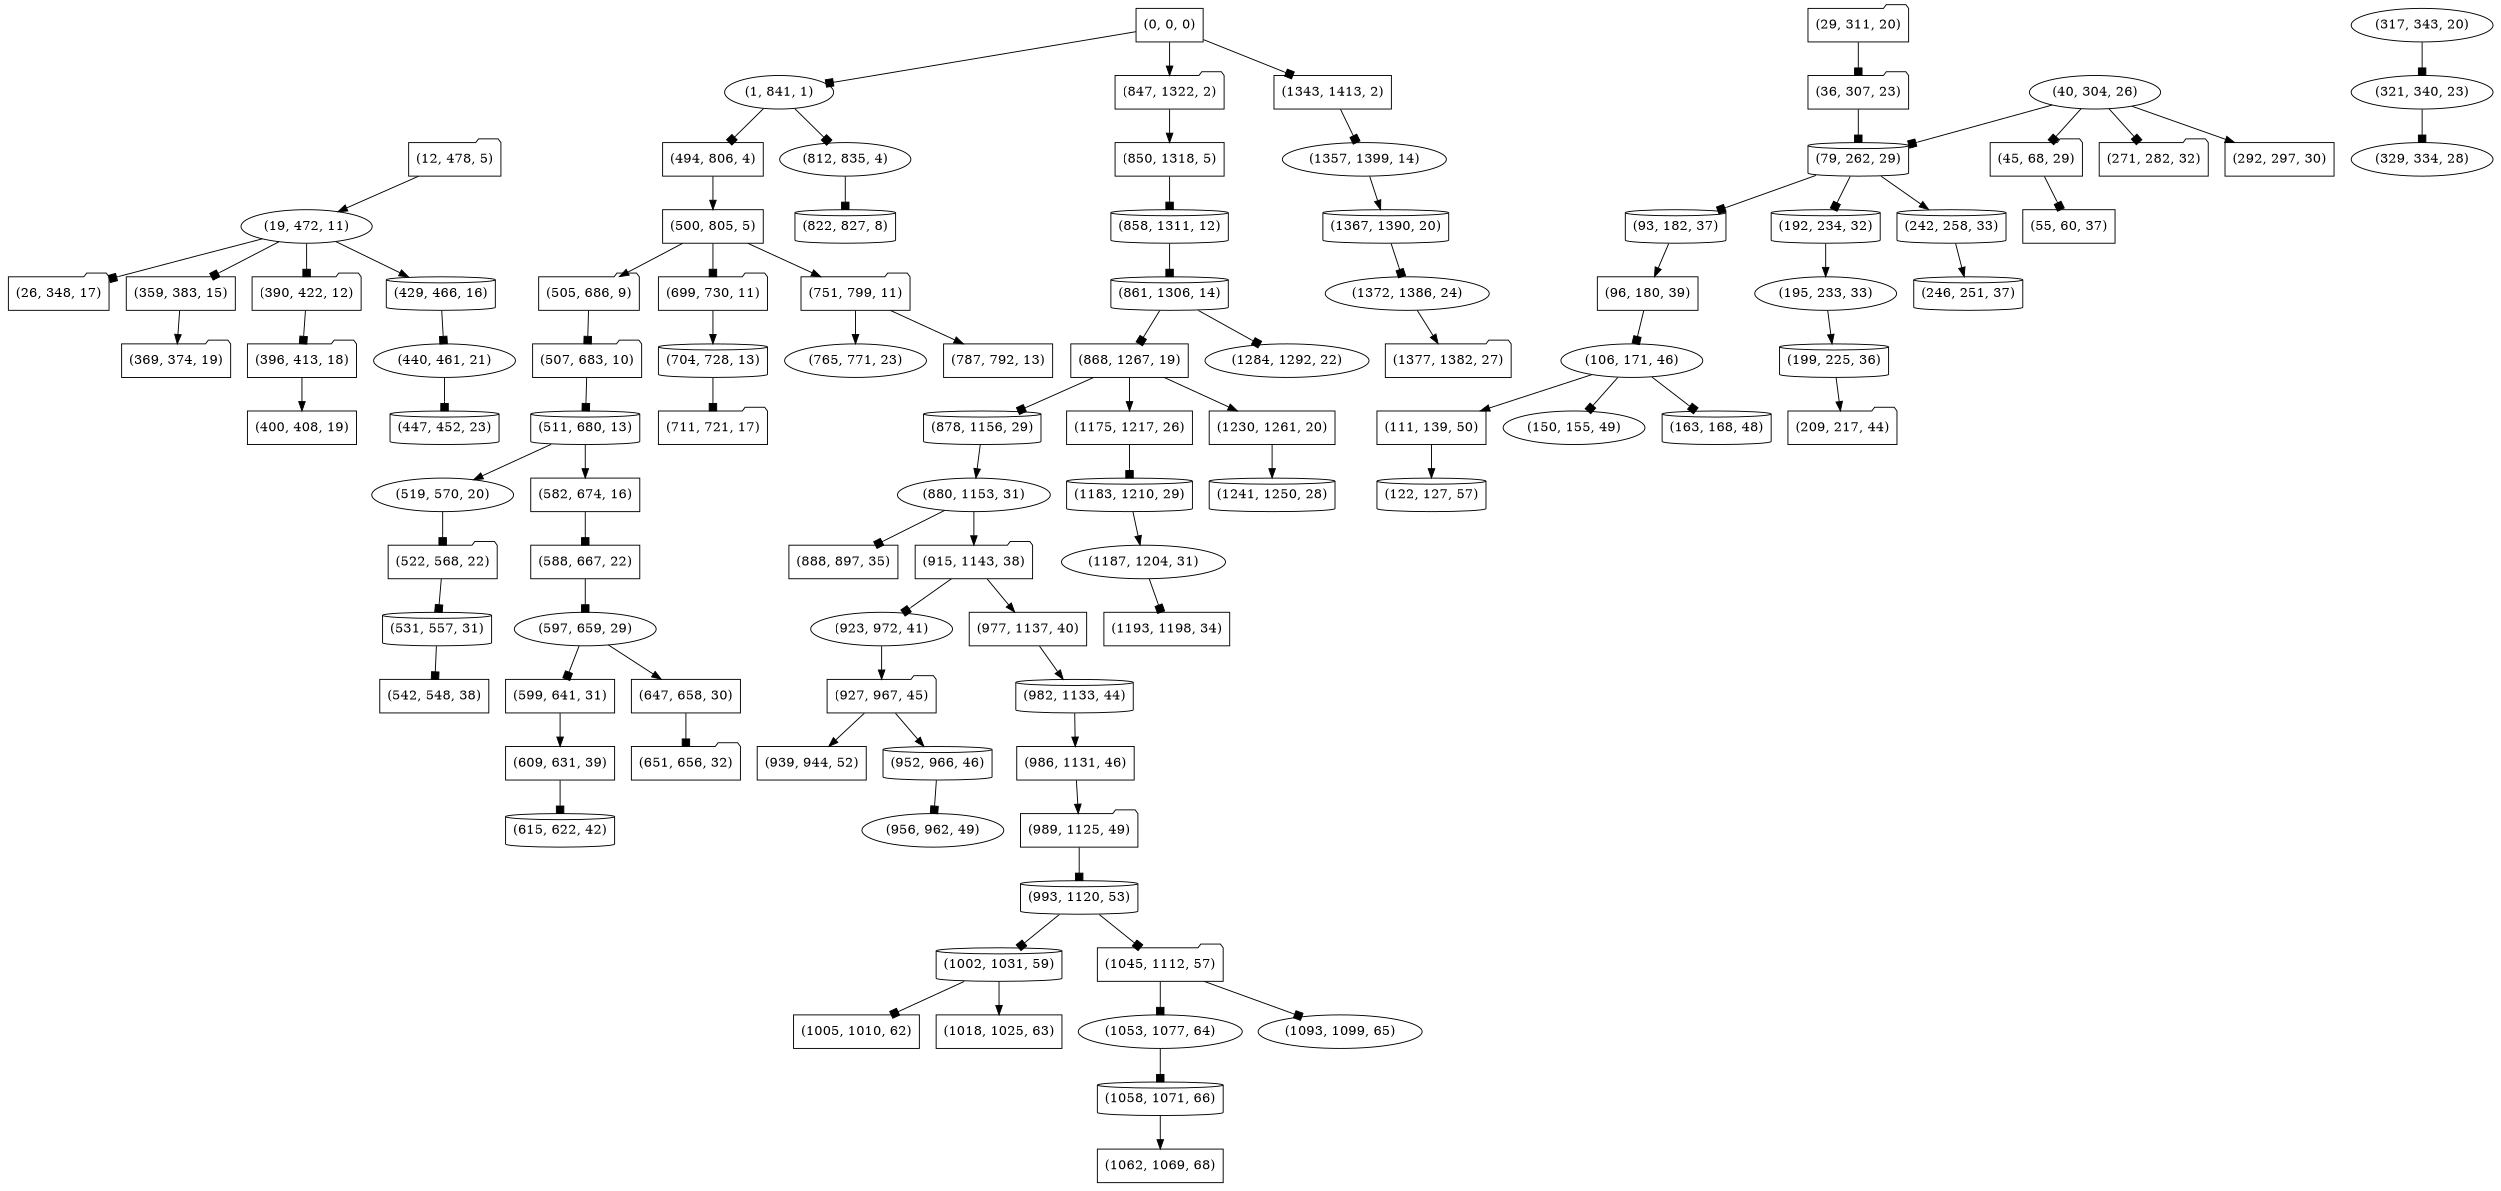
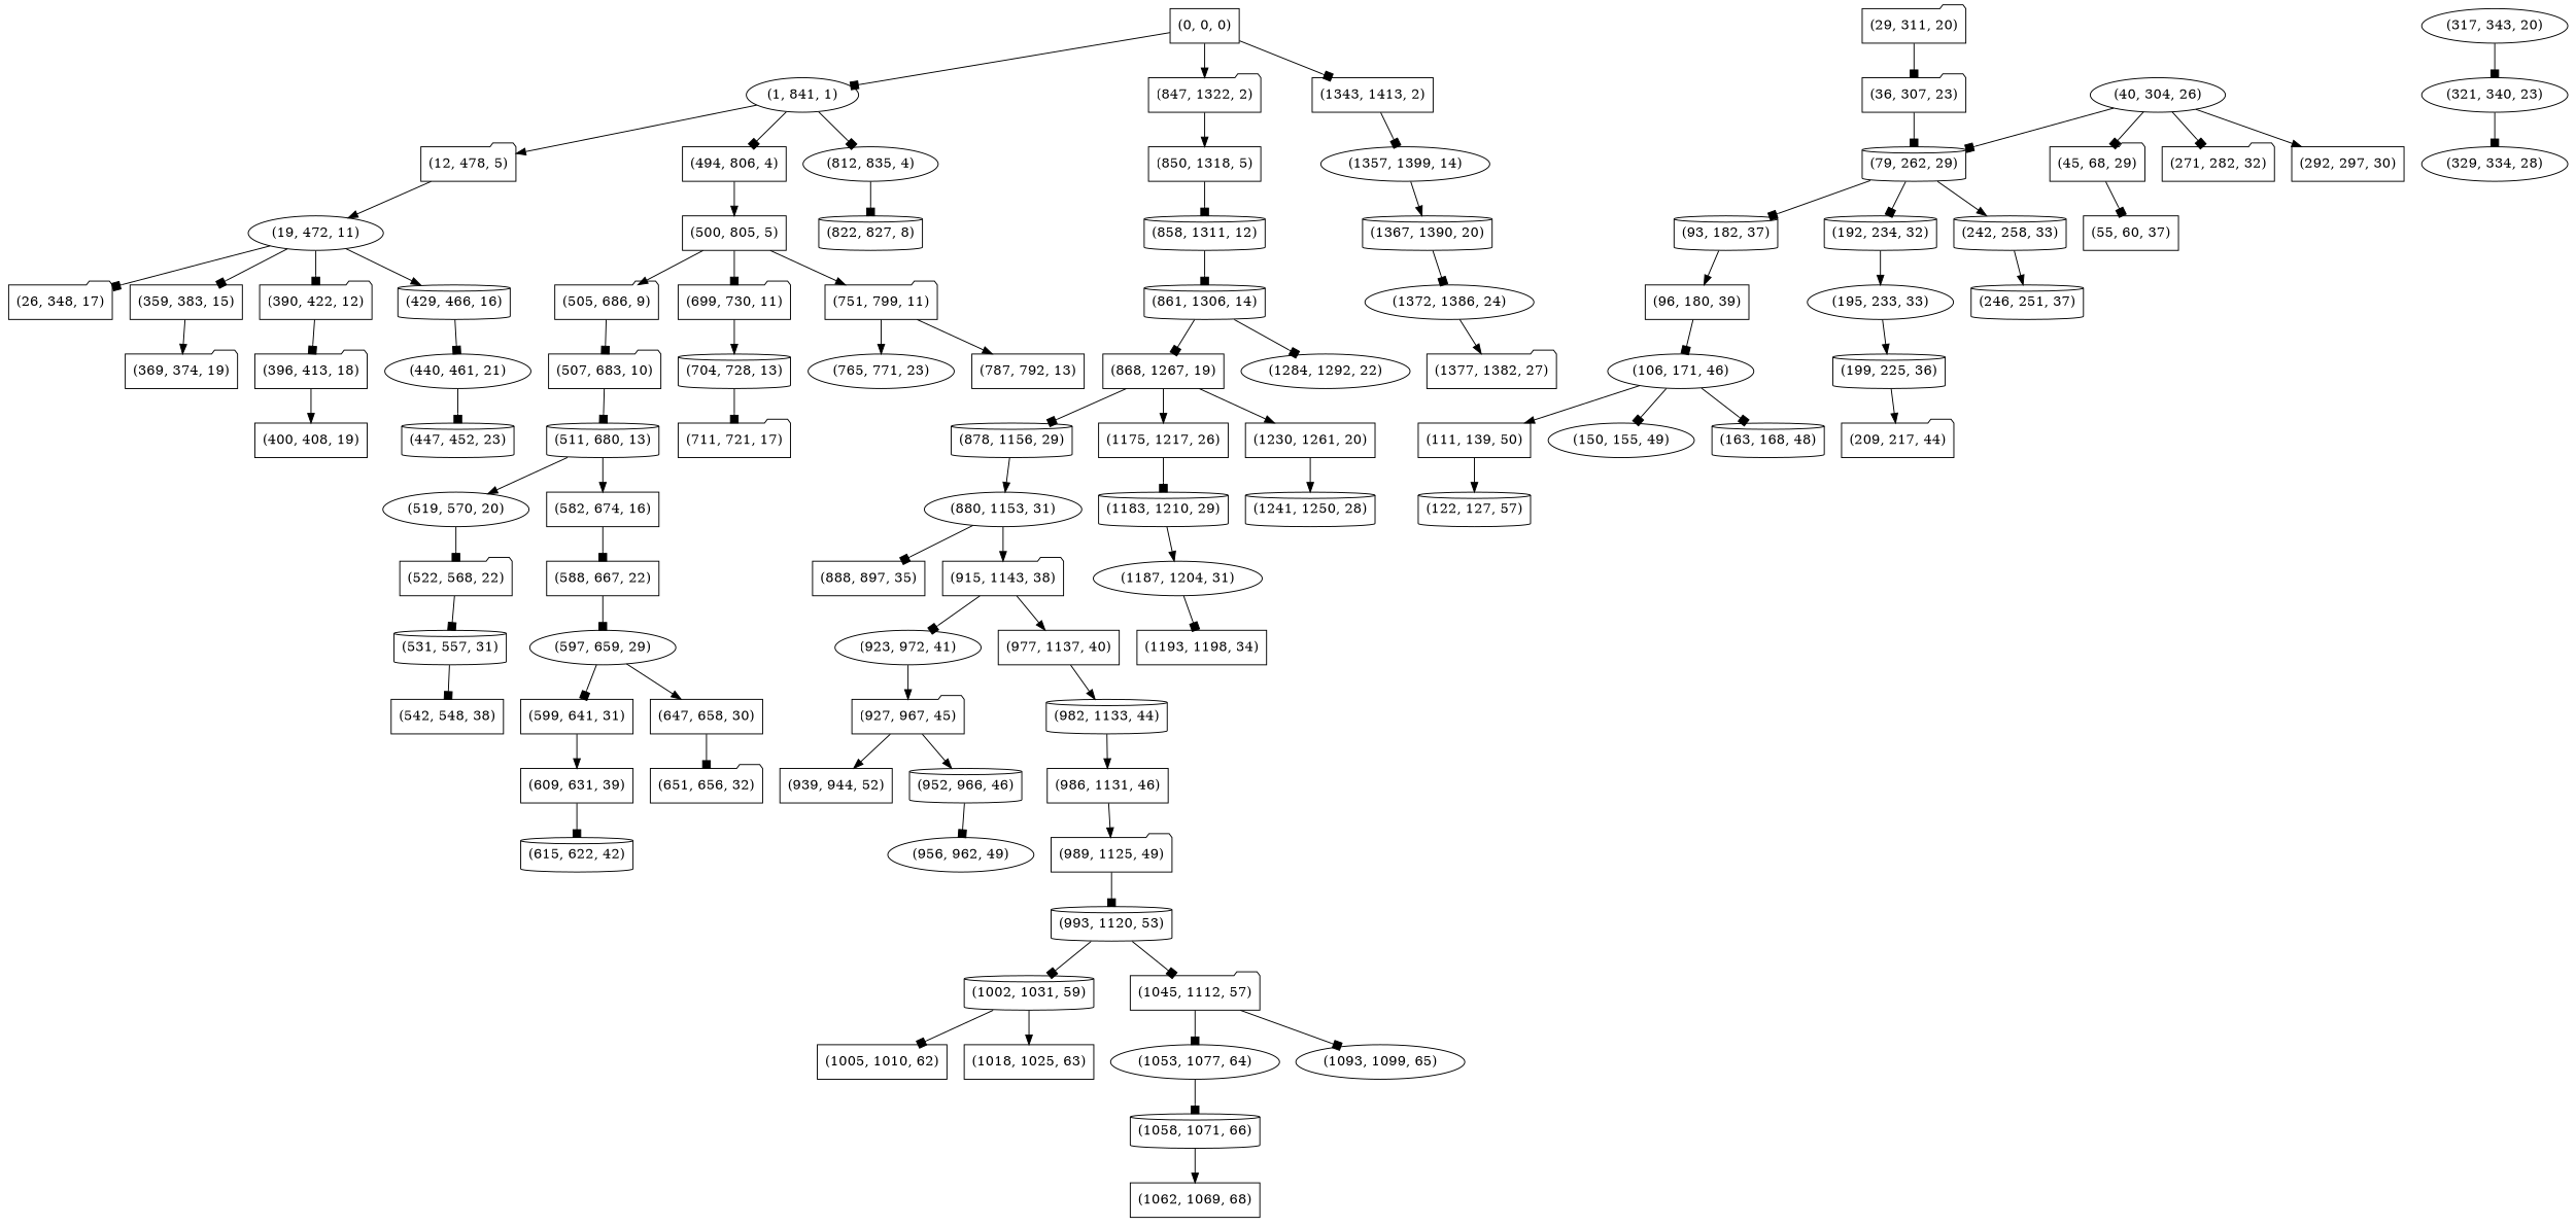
  digraph {
    node [shape=box]
    edge [arrowhead=box]
    "(1, 841, 1)" [shape=ellipse]
    "(0, 0, 0)"
    "(847, 1322, 2)" [shape=folder]
    "(1343, 1413, 2)"
    "(12, 478, 5)" [shape=folder]
    "(494, 806, 4)"
    "(812, 835, 4)" [shape=ellipse]
    "(850, 1318, 5)"
    "(1357, 1399, 14)" [shape=ellipse]
    "(19, 472, 11)" [shape=ellipse]
    "(500, 805, 5)"
    "(822, 827, 8)" [shape=cylinder]
    "(26, 348, 17)" [shape=folder]
    "(359, 383, 15)"
    "(390, 422, 12)" [shape=folder]
    "(429, 466, 16)" [shape=cylinder]
    "(369, 374, 19)" [shape=folder]
    "(396, 413, 18)" [shape=folder]
    "(440, 461, 21)" [shape=ellipse]
    "(29, 311, 20)" [shape=folder]
    "(36, 307, 23)" [shape=folder]
    "(317, 343, 20)" [shape=ellipse]
    "(321, 340, 23)" [shape=ellipse]
    "(79, 262, 29)" [shape=cylinder]
    "(40, 304, 26)" [shape=ellipse]
    "(45, 68, 29)" [shape=folder]
    "(271, 282, 32)" [shape=folder]
    "(292, 297, 30)"
    "(55, 60, 37)"
    "(93, 182, 37)" [shape=cylinder]
    "(192, 234, 32)" [shape=cylinder]
    "(242, 258, 33)" [shape=cylinder]
    "(96, 180, 39)"
    "(195, 233, 33)" [shape=ellipse]
    "(246, 251, 37)" [shape=cylinder]
    "(106, 171, 46)" [shape=ellipse]
    "(111, 139, 50)"
    "(150, 155, 49)" [shape=ellipse]
    "(163, 168, 48)" [shape=cylinder]
    "(122, 127, 57)" [shape=cylinder]
    "(199, 225, 36)" [shape=cylinder]
    "(209, 217, 44)" [shape=folder]
    "(329, 334, 28)" [shape=ellipse]
    "(400, 408, 19)"
    "(447, 452, 23)" [shape=cylinder]
    "(505, 686, 9)" [shape=folder]
    "(699, 730, 11)" [shape=folder]
    "(751, 799, 11)" [shape=folder]
    "(507, 683, 10)" [shape=folder]
    "(704, 728, 13)" [shape=cylinder]
    "(765, 771, 23)" [shape=ellipse]
    "(787, 792, 13)"
    "(511, 680, 13)" [shape=cylinder]
    "(519, 570, 20)" [shape=ellipse]
    "(582, 674, 16)"
    "(522, 568, 22)" [shape=folder]
    "(588, 667, 22)"
    "(531, 557, 31)" [shape=cylinder]
    "(542, 548, 38)"
    "(597, 659, 29)" [shape=ellipse]
    "(599, 641, 31)"
    "(647, 658, 30)"
    "(609, 631, 39)"
    "(651, 656, 32)" [shape=folder]
    "(615, 622, 42)" [shape=cylinder]
    "(711, 721, 17)" [shape=folder]
    "(858, 1311, 12)" [shape=cylinder]
    "(861, 1306, 14)" [shape=cylinder]
    "(868, 1267, 19)"
    "(1284, 1292, 22)" [shape=ellipse]
    "(878, 1156, 29)" [shape=cylinder]
    "(1175, 1217, 26)"
    "(1230, 1261, 20)"
    "(880, 1153, 31)" [shape=ellipse]
    "(1183, 1210, 29)" [shape=cylinder]
    "(1241, 1250, 28)" [shape=cylinder]
    "(888, 897, 35)"
    "(915, 1143, 38)" [shape=folder]
    "(923, 972, 41)" [shape=ellipse]
    "(977, 1137, 40)"
    "(927, 967, 45)" [shape=folder]
    "(982, 1133, 44)" [shape=cylinder]
    "(939, 944, 52)"
    "(952, 966, 46)" [shape=cylinder]
    "(956, 962, 49)" [shape=ellipse]
    "(986, 1131, 46)"
    "(989, 1125, 49)" [shape=folder]
    "(993, 1120, 53)" [shape=cylinder]
    "(1002, 1031, 59)" [shape=cylinder]
    "(1045, 1112, 57)" [shape=folder]
    "(1005, 1010, 62)"
    "(1018, 1025, 63)"
    "(1053, 1077, 64)" [shape=ellipse]
    "(1093, 1099, 65)" [shape=ellipse]
    "(1058, 1071, 66)" [shape=cylinder]
    "(1062, 1069, 68)"
    "(1187, 1204, 31)" [shape=ellipse]
    "(1193, 1198, 34)"
    "(1367, 1390, 20)" [shape=cylinder]
    "(1372, 1386, 24)" [shape=ellipse]
    "(1377, 1382, 27)" [shape=folder]
+   "(1, 841, 1)" -> "(12, 478, 5)" [arrowhead=normal]
    "(1, 841, 1)" -> "(494, 806, 4)"
    "(1, 841, 1)" -> "(812, 835, 4)"
    "(0, 0, 0)" -> "(1, 841, 1)"
    "(0, 0, 0)" -> "(847, 1322, 2)" [arrowhead=normal]
    "(0, 0, 0)" -> "(1343, 1413, 2)"
    "(847, 1322, 2)" -> "(850, 1318, 5)" [arrowhead=normal]
    "(1343, 1413, 2)" -> "(1357, 1399, 14)"
    "(12, 478, 5)" -> "(19, 472, 11)" [arrowhead=normal]
    "(494, 806, 4)" -> "(500, 805, 5)" [arrowhead=normal]
    "(812, 835, 4)" -> "(822, 827, 8)"
    "(850, 1318, 5)" -> "(858, 1311, 12)"
    "(1357, 1399, 14)" -> "(1367, 1390, 20)" [arrowhead=normal]
    "(19, 472, 11)" -> "(26, 348, 17)"
    "(19, 472, 11)" -> "(359, 383, 15)"
    "(19, 472, 11)" -> "(390, 422, 12)"
    "(19, 472, 11)" -> "(429, 466, 16)" [arrowhead=normal]
    "(500, 805, 5)" -> "(505, 686, 9)" [arrowhead=normal]
    "(500, 805, 5)" -> "(699, 730, 11)"
    "(500, 805, 5)" -> "(751, 799, 11)" [arrowhead=normal]
    "(359, 383, 15)" -> "(369, 374, 19)" [arrowhead=normal]
    "(390, 422, 12)" -> "(396, 413, 18)"
    "(429, 466, 16)" -> "(440, 461, 21)"
    "(396, 413, 18)" -> "(400, 408, 19)" [arrowhead=normal]
    "(440, 461, 21)" -> "(447, 452, 23)"
    "(29, 311, 20)" -> "(36, 307, 23)"
    "(36, 307, 23)" -> "(79, 262, 29)"
    "(317, 343, 20)" -> "(321, 340, 23)"
    "(321, 340, 23)" -> "(329, 334, 28)"
    "(79, 262, 29)" -> "(93, 182, 37)"
    "(79, 262, 29)" -> "(192, 234, 32)"
    "(79, 262, 29)" -> "(242, 258, 33)" [arrowhead=normal]
    "(40, 304, 26)" -> "(79, 262, 29)"
    "(40, 304, 26)" -> "(45, 68, 29)"
    "(40, 304, 26)" -> "(271, 282, 32)"
    "(40, 304, 26)" -> "(292, 297, 30)" [arrowhead=normal]
    "(45, 68, 29)" -> "(55, 60, 37)"
    "(93, 182, 37)" -> "(96, 180, 39)" [arrowhead=normal]
    "(192, 234, 32)" -> "(195, 233, 33)" [arrowhead=normal]
    "(242, 258, 33)" -> "(246, 251, 37)" [arrowhead=normal]
    "(96, 180, 39)" -> "(106, 171, 46)"
    "(195, 233, 33)" -> "(199, 225, 36)" [arrowhead=normal]
    "(106, 171, 46)" -> "(111, 139, 50)" [arrowhead=normal]
    "(106, 171, 46)" -> "(150, 155, 49)"
    "(106, 171, 46)" -> "(163, 168, 48)"
    "(111, 139, 50)" -> "(122, 127, 57)" [arrowhead=normal]
    "(199, 225, 36)" -> "(209, 217, 44)" [arrowhead=normal]
    "(505, 686, 9)" -> "(507, 683, 10)"
    "(699, 730, 11)" -> "(704, 728, 13)" [arrowhead=normal]
    "(751, 799, 11)" -> "(765, 771, 23)" [arrowhead=normal]
    "(751, 799, 11)" -> "(787, 792, 13)" [arrowhead=normal]
    "(507, 683, 10)" -> "(511, 680, 13)"
    "(704, 728, 13)" -> "(711, 721, 17)"
    "(511, 680, 13)" -> "(519, 570, 20)" [arrowhead=normal]
    "(511, 680, 13)" -> "(582, 674, 16)" [arrowhead=normal]
    "(519, 570, 20)" -> "(522, 568, 22)"
    "(582, 674, 16)" -> "(588, 667, 22)"
    "(522, 568, 22)" -> "(531, 557, 31)"
    "(588, 667, 22)" -> "(597, 659, 29)"
    "(531, 557, 31)" -> "(542, 548, 38)"
    "(597, 659, 29)" -> "(599, 641, 31)"
    "(597, 659, 29)" -> "(647, 658, 30)" [arrowhead=normal]
    "(599, 641, 31)" -> "(609, 631, 39)" [arrowhead=normal]
    "(647, 658, 30)" -> "(651, 656, 32)"
    "(609, 631, 39)" -> "(615, 622, 42)"
    "(858, 1311, 12)" -> "(861, 1306, 14)"
    "(861, 1306, 14)" -> "(868, 1267, 19)"
    "(861, 1306, 14)" -> "(1284, 1292, 22)"
    "(868, 1267, 19)" -> "(878, 1156, 29)"
    "(868, 1267, 19)" -> "(1175, 1217, 26)" [arrowhead=normal]
    "(868, 1267, 19)" -> "(1230, 1261, 20)" [arrowhead=normal]
    "(878, 1156, 29)" -> "(880, 1153, 31)" [arrowhead=normal]
    "(1175, 1217, 26)" -> "(1183, 1210, 29)"
    "(1230, 1261, 20)" -> "(1241, 1250, 28)" [arrowhead=normal]
    "(880, 1153, 31)" -> "(888, 897, 35)"
    "(880, 1153, 31)" -> "(915, 1143, 38)" [arrowhead=normal]
    "(1183, 1210, 29)" -> "(1187, 1204, 31)" [arrowhead=normal]
    "(915, 1143, 38)" -> "(923, 972, 41)"
    "(915, 1143, 38)" -> "(977, 1137, 40)" [arrowhead=normal]
    "(923, 972, 41)" -> "(927, 967, 45)" [arrowhead=normal]
    "(977, 1137, 40)" -> "(982, 1133, 44)" [arrowhead=normal]
    "(927, 967, 45)" -> "(939, 944, 52)" [arrowhead=normal]
    "(927, 967, 45)" -> "(952, 966, 46)" [arrowhead=normal]
    "(982, 1133, 44)" -> "(986, 1131, 46)" [arrowhead=normal]
    "(952, 966, 46)" -> "(956, 962, 49)"
    "(986, 1131, 46)" -> "(989, 1125, 49)" [arrowhead=normal]
    "(989, 1125, 49)" -> "(993, 1120, 53)"
    "(993, 1120, 53)" -> "(1002, 1031, 59)"
    "(993, 1120, 53)" -> "(1045, 1112, 57)"
    "(1002, 1031, 59)" -> "(1005, 1010, 62)"
    "(1002, 1031, 59)" -> "(1018, 1025, 63)" [arrowhead=normal]
    "(1045, 1112, 57)" -> "(1053, 1077, 64)"
    "(1045, 1112, 57)" -> "(1093, 1099, 65)"
    "(1053, 1077, 64)" -> "(1058, 1071, 66)"
    "(1058, 1071, 66)" -> "(1062, 1069, 68)" [arrowhead=normal]
    "(1187, 1204, 31)" -> "(1193, 1198, 34)"
    "(1367, 1390, 20)" -> "(1372, 1386, 24)"
    "(1372, 1386, 24)" -> "(1377, 1382, 27)" [arrowhead=normal]
  }
